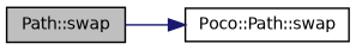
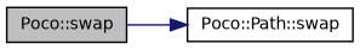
  digraph {
    rankdir=LR
    node [color=black fontname=Helvetica fontsize=10 shape=record style=filled]
-   n1 [fillcolor=grey75 fontcolor=black height=0.2 label="Path::swap" width=0.4]
+   n1 [fillcolor=grey75 fontcolor=black height=0.2 label="Poco::swap" width=0.4]
    n2 [fillcolor=white height=0.2 label="Poco::Path::swap" width=0.4]
    n1 -> n2 [color=midnightblue fontname=Helvetica fontsize=10 labelfontname=Helvetica labelfontsize=10 style=solid]
  }
